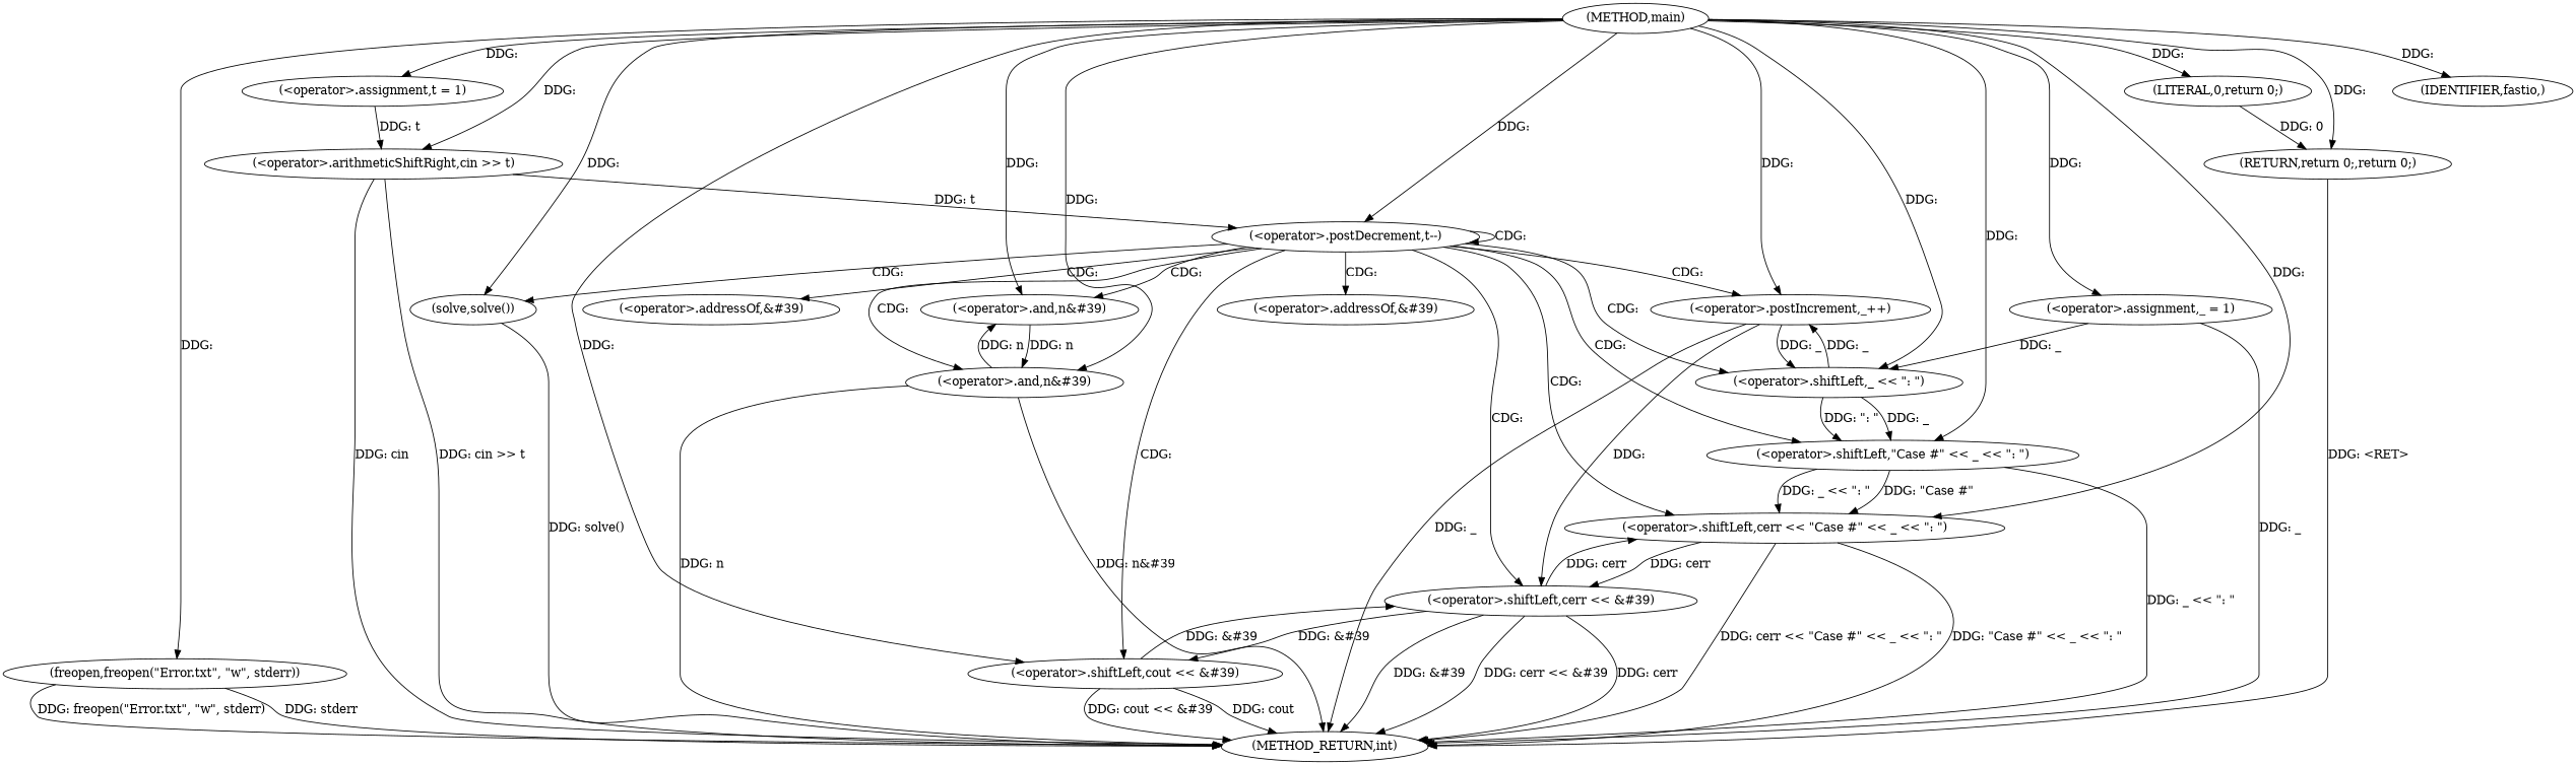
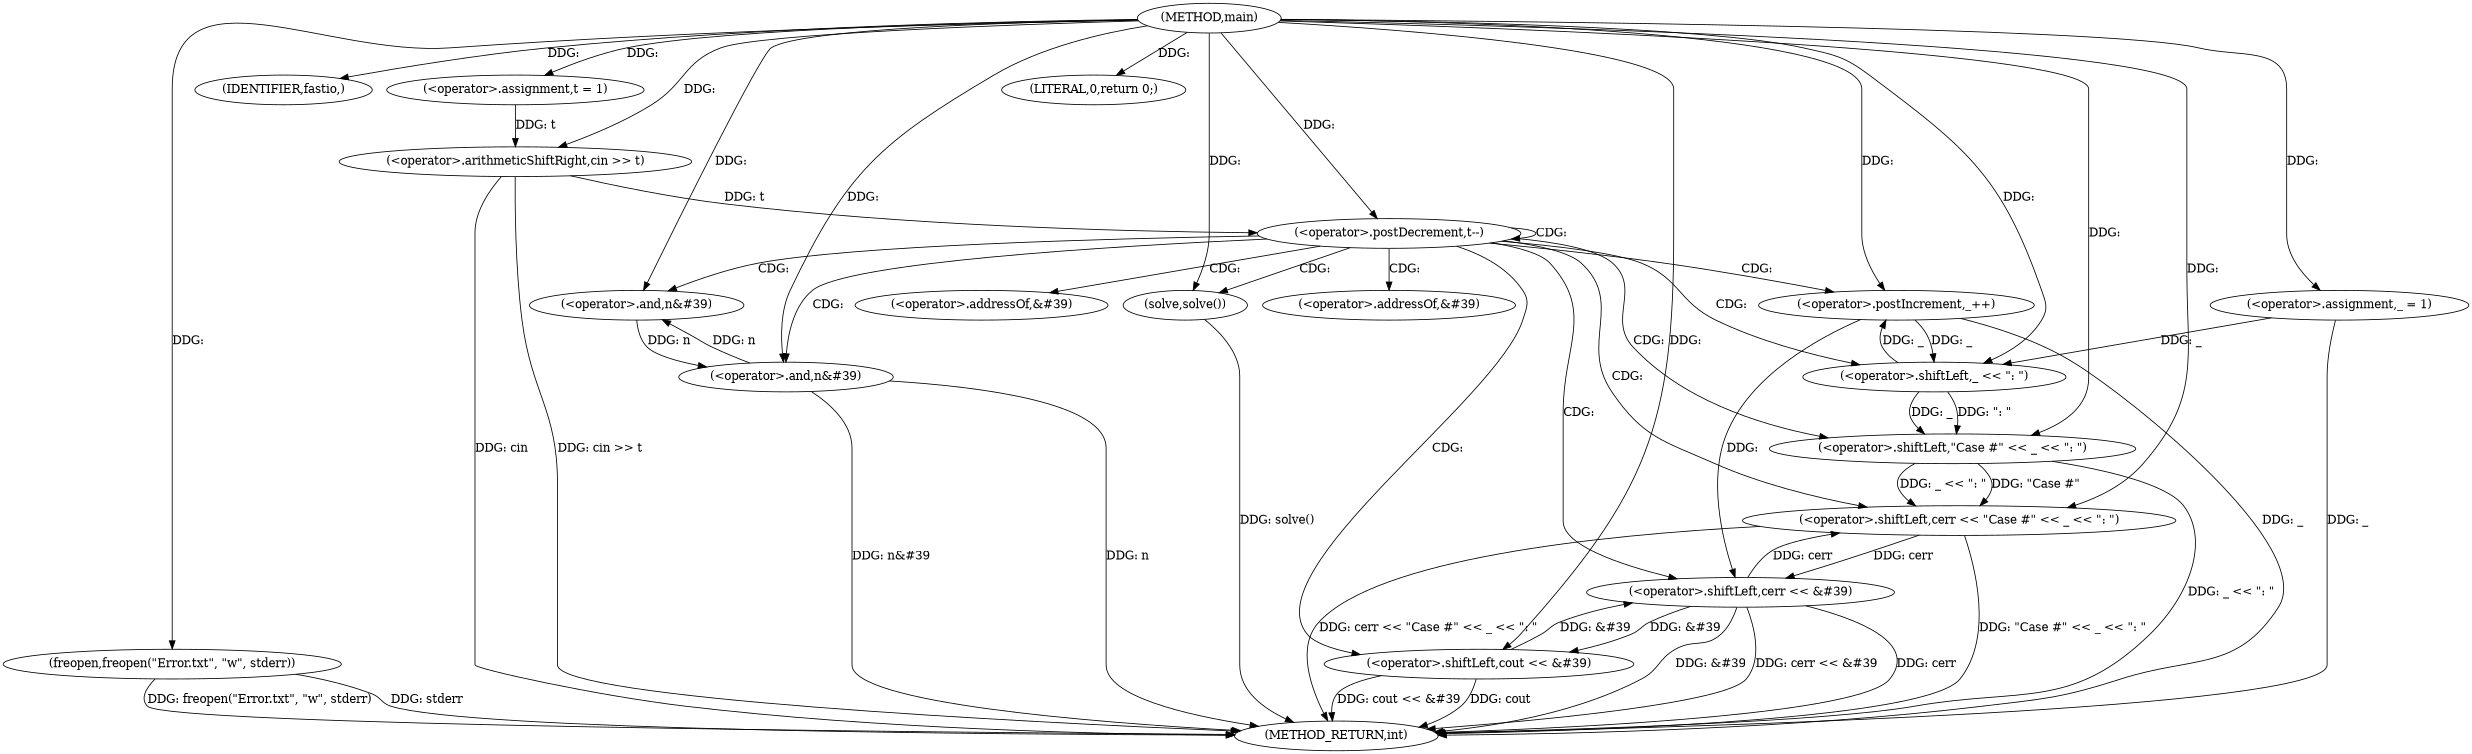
  digraph {
    n1 [label="(METHOD,main)"]
    n2 [label="(freopen,freopen(\"Error.txt\", \"w\", stderr))"]
    n3 [label="(IDENTIFIER,fastio,)"]
    n4 [label="(<operator>.assignment,t = 1)"]
    n5 [label="(<operator>.arithmeticShiftRight,cin >> t)"]
    n6 [label="(<operator>.assignment,_ = 1)"]
-   n7 [label="(RETURN,return 0;,return 0;)"]
    n8 [label="(<operator>.postDecrement,t--)"]
    n9 [label="(LITERAL,0,return 0;)"]
    n10 [label="(<operator>.shiftLeft,cerr << \"Case #\" << _ << \": \")"]
    n11 [label="(<operator>.and,n&#39)"]
    n12 [label="(<operator>.and,n&#39)"]
    n13 [label="(<operator>.postIncrement,_++)"]
    n14 [label="(solve,solve())"]
    n15 [label="(<operator>.shiftLeft,cout << &#39)"]
    n16 [label="(<operator>.shiftLeft,\"Case #\" << _ << \": \")"]
    n17 [label="(<operator>.shiftLeft,_ << \": \")"]
    n18 [label="(METHOD_RETURN,int)"]
    n19 [label="(<operator>.shiftLeft,cerr << &#39)"]
    n20 [label="(<operator>.addressOf,&#39)"]
    n21 [label="(<operator>.addressOf,&#39)"]
    n1 -> n2 [label="DDG: "]
    n1 -> n3 [label="DDG: "]
    n1 -> n4 [label="DDG: "]
    n1 -> n5 [label="DDG: "]
    n1 -> n6 [label="DDG: "]
-   n1 -> n7 [label="DDG: "]
    n1 -> n8 [label="DDG: "]
    n1 -> n9 [label="DDG: "]
    n1 -> n10 [label="DDG: "]
    n1 -> n11 [label="DDG: "]
    n1 -> n12 [label="DDG: "]
    n1 -> n13 [label="DDG: "]
    n1 -> n14 [label="DDG: "]
    n1 -> n15 [label="DDG: "]
    n1 -> n16 [label="DDG: "]
    n1 -> n17 [label="DDG: "]
    n2 -> n18 [label="DDG: freopen(\"Error.txt\", \"w\", stderr)"]
    n2 -> n18 [label="DDG: stderr"]
    n4 -> n5 [label="DDG: t"]
    n5 -> n8 [label="DDG: t"]
    n5 -> n18 [label="DDG: cin >> t"]
    n5 -> n18 [label="DDG: cin"]
    n6 -> n17 [label="DDG: _"]
    n6 -> n18 [label="DDG: _"]
-   n7 -> n18 [label="DDG: <RET>"]
    n8 -> n8 [label="CDG: "]
    n8 -> n10 [label="CDG: "]
    n8 -> n11 [label="CDG: "]
    n8 -> n12 [label="CDG: "]
    n8 -> n13 [label="CDG: "]
    n8 -> n14 [label="CDG: "]
    n8 -> n15 [label="CDG: "]
    n8 -> n16 [label="CDG: "]
    n8 -> n17 [label="CDG: "]
    n8 -> n19 [label="CDG: "]
    n8 -> n20 [label="CDG: "]
    n8 -> n21 [label="CDG: "]
-   n9 -> n7 [label="DDG: 0"]
    n10 -> n18 [label="DDG: \"Case #\" << _ << \": \""]
    n10 -> n18 [label="DDG: cerr << \"Case #\" << _ << \": \""]
    n10 -> n19 [label="DDG: cerr"]
    n11 -> n12 [label="DDG: n"]
    n12 -> n11 [label="DDG: n"]
    n12 -> n18 [label="DDG: n"]
    n12 -> n18 [label="DDG: n&#39"]
    n13 -> n17 [label="DDG: _"]
    n13 -> n18 [label="DDG: _"]
    n13 -> n19 [label="DDG: "]
    n14 -> n18 [label="DDG: solve()"]
    n15 -> n18 [label="DDG: cout << &#39"]
    n15 -> n18 [label="DDG: cout"]
    n15 -> n19 [label="DDG: &#39"]
    n16 -> n10 [label="DDG: \"Case #\""]
    n16 -> n10 [label="DDG: _ << \": \""]
    n16 -> n18 [label="DDG: _ << \": \""]
    n17 -> n13 [label="DDG: _"]
    n17 -> n16 [label="DDG: \": \""]
    n17 -> n16 [label="DDG: _"]
    n19 -> n10 [label="DDG: cerr"]
    n19 -> n15 [label="DDG: &#39"]
    n19 -> n18 [label="DDG: cerr"]
    n19 -> n18 [label="DDG: &#39"]
    n19 -> n18 [label="DDG: cerr << &#39"]
  }
